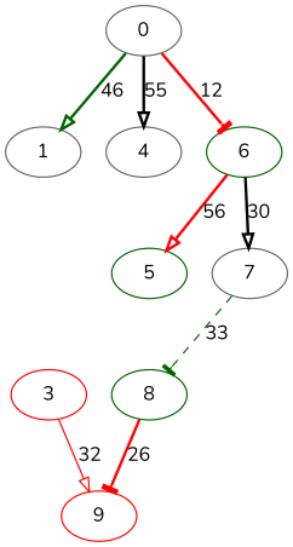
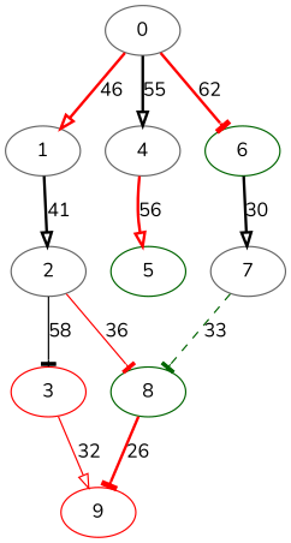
  digraph {
    fontname=Nunito
    node [color=gray40 fontname=Nunito]
    edge [arrowhead=onormal color=red fontname=Nunito style=bold]
    0
    1
    4
    6 [color=darkgreen]
+   2
    5 [color=darkgreen]
    7
    3 [color=red]
    8 [color=darkgreen]
    9 [color=red]
-   0 -> 1 [color=darkgreen label=46]
+   0 -> 1 [label=46]
    0 -> 4 [color=black label=55]
-   0 -> 6 [arrowhead=tee label=12]
-   6 -> 5 [label=56]
+   0 -> 6 [arrowhead=tee label=62]
+   1 -> 2 [color=black label=41]
+   4 -> 5 [label=56]
    6 -> 7 [color=black label=30]
+   2 -> 3 [arrowhead=tee color=black label=58 style=solid]
+   2 -> 8 [arrowhead=tee label=36 style=solid]
    7 -> 8 [arrowhead=tee color=darkgreen label=33 style=dashed]
    3 -> 9 [label=32 style=solid]
    8 -> 9 [arrowhead=tee label=26]
  }
